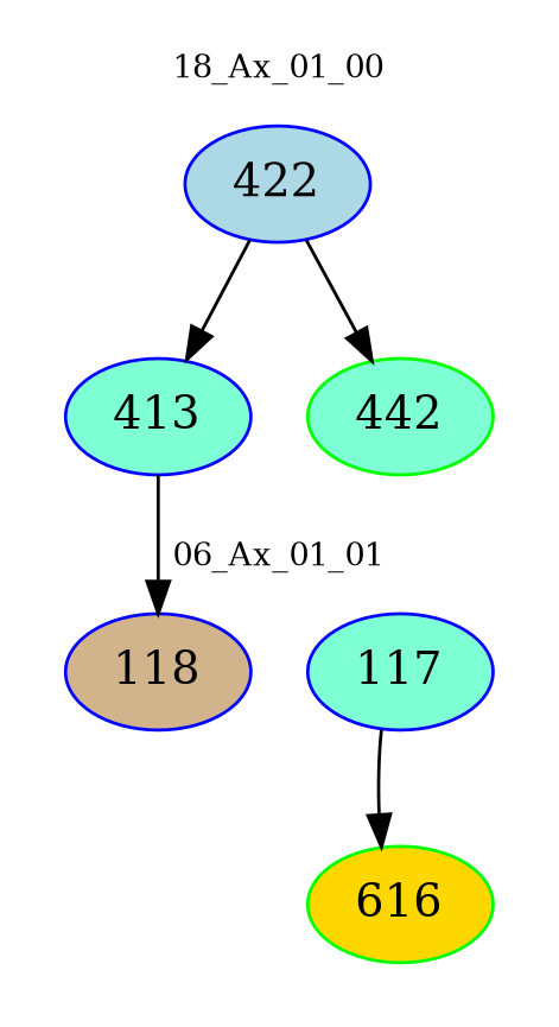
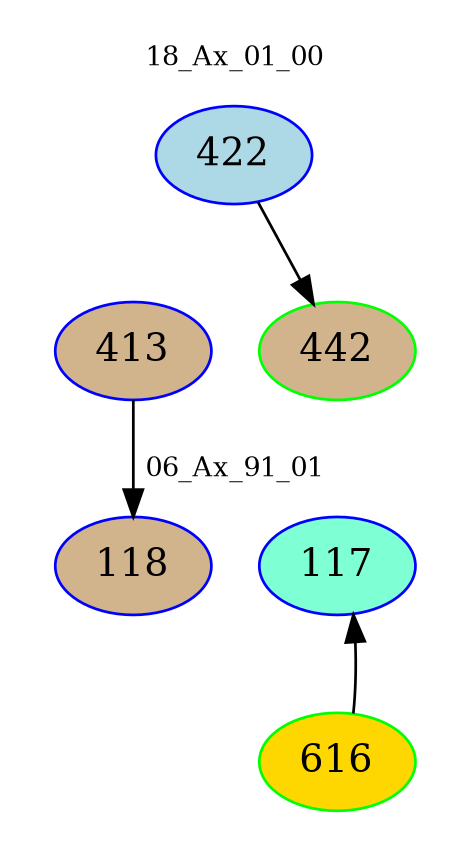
  digraph {
    node [color=blue fillcolor=aquamarine style=filled]
    edge [color=black]
    n1 [label=117]
    n2 [color=green fillcolor=gold label=616]
    n3 [fillcolor=tan label=118]
    n4 [fillcolor=lightblue label=422]
-   n5 [label=413]
-   n6 [color=green label=442]
+   n5 [fillcolor=tan label=413]
+   n6 [color=green fillcolor=tan label=442]
    subgraph cluster_1 {
      color=white
      fontsize=10
-     label="06_Ax_01_01"
+     label="06_Ax_91_01"
      n1
      n2
      n3
    }
    subgraph cluster_2 {
      color=white
      fontsize=10
      label="18_Ax_01_00"
      n4
      n5
      n6
    }
-   n1 -> n2
-   n4 -> n5
+   n2 -> n1
    n4 -> n6
    n5 -> n3
  }
